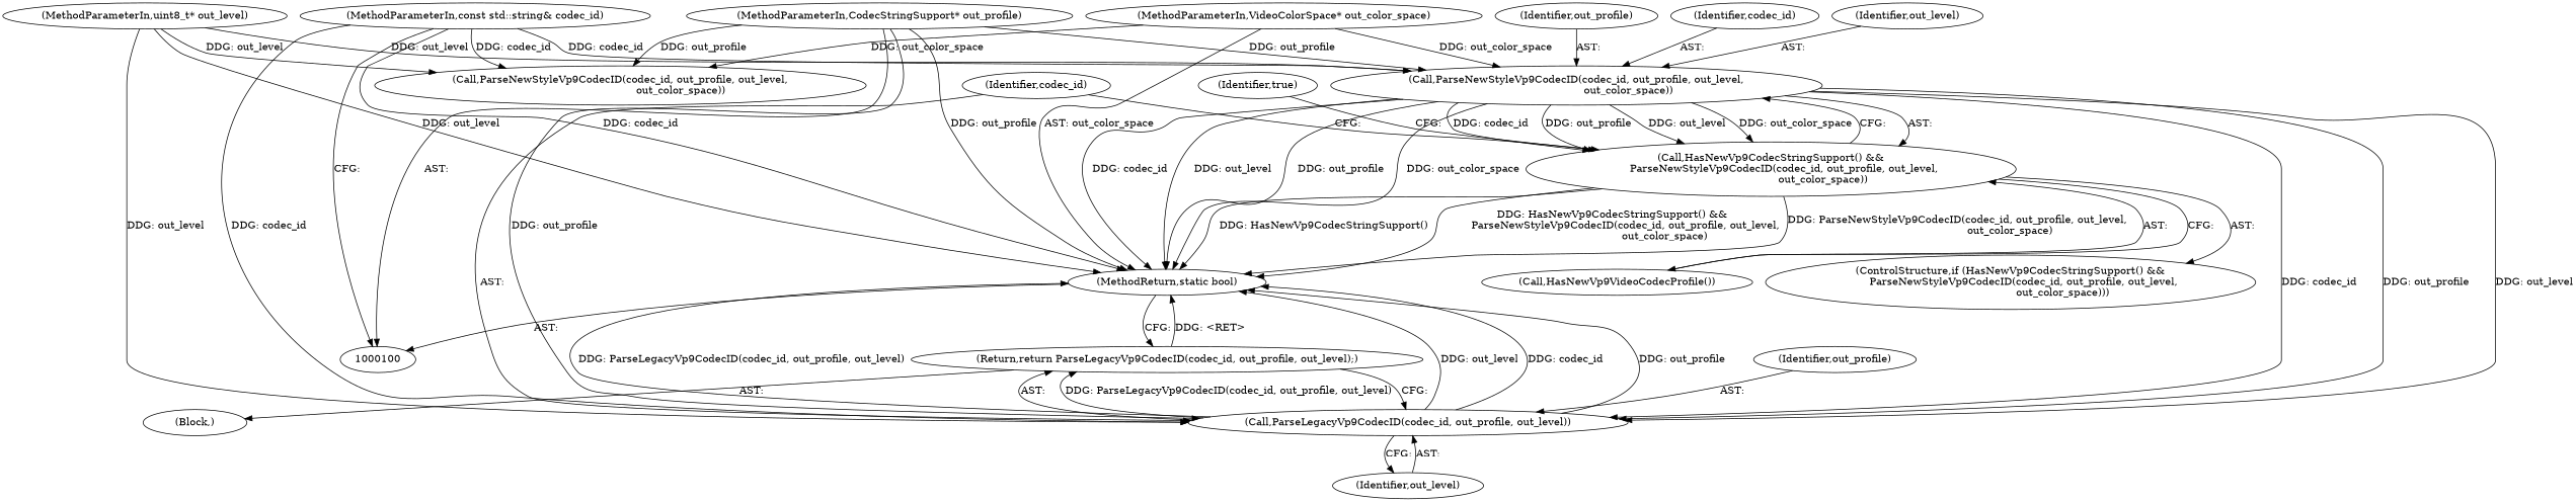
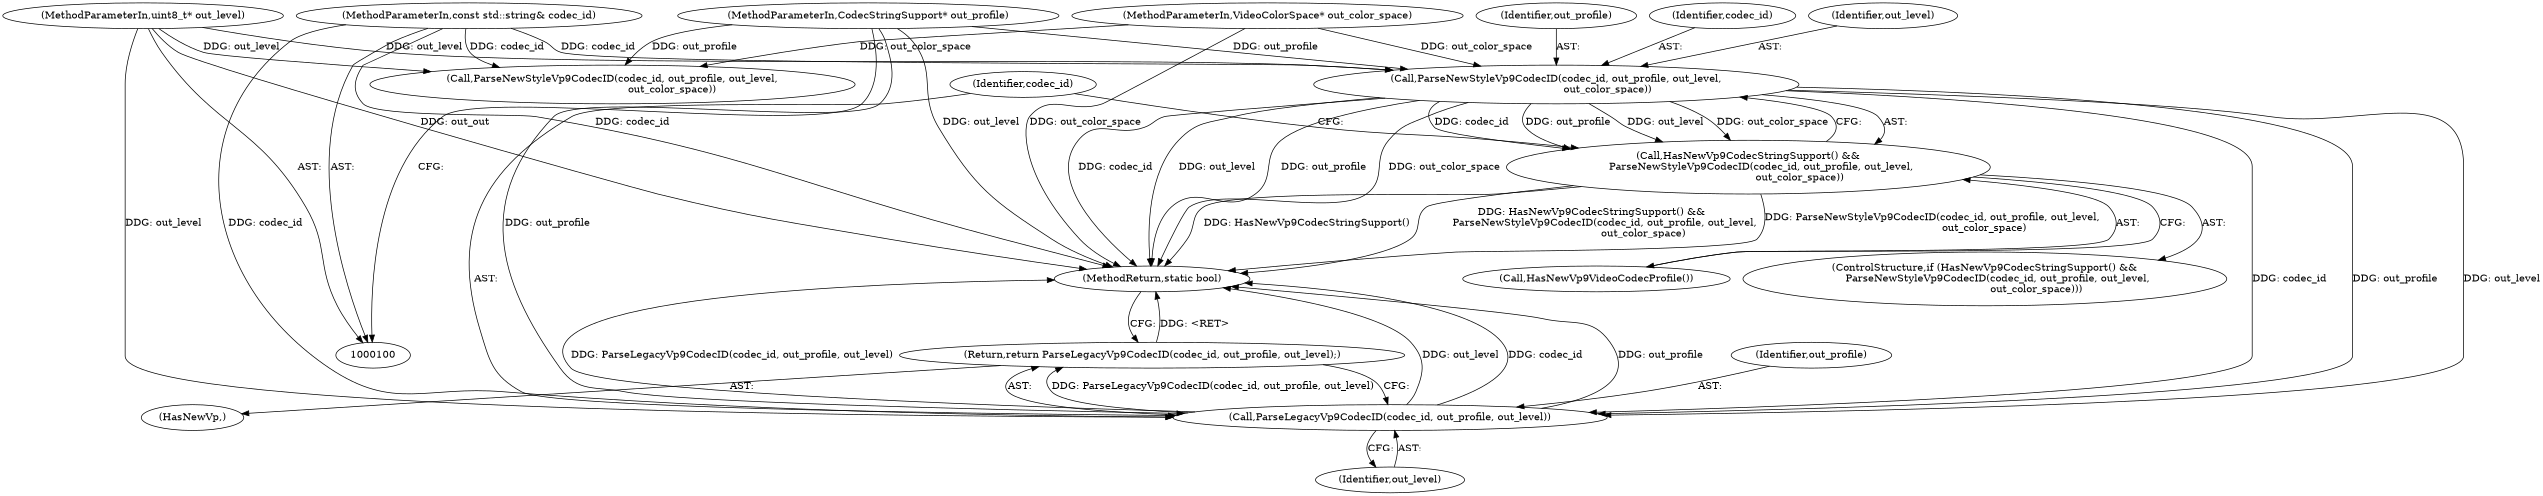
  digraph {
    n1 [label="(Call,ParseNewStyleVp9CodecID(codec_id, out_profile, out_level,\n                                out_color_space))"]
    n2 [label="(Call,HasNewVp9CodecStringSupport() &&\n        ParseNewStyleVp9CodecID(codec_id, out_profile, out_level,\n                                out_color_space))"]
    n3 [label="(Call,ParseLegacyVp9CodecID(codec_id, out_profile, out_level))"]
    n4 [label="(MethodReturn,static bool)"]
    n5 [label="(Call,HasNewVp9VideoCodecProfile())"]
    n6 [label="(ControlStructure,if (HasNewVp9CodecStringSupport() &&\n        ParseNewStyleVp9CodecID(codec_id, out_profile, out_level,\n                                out_color_space)))"]
    n7 [label="(Return,return ParseLegacyVp9CodecID(codec_id, out_profile, out_level);)"]
    n8 [label="(Identifier,out_level)"]
    n9 [label="(MethodParameterIn,const std::string& codec_id)"]
    n10 [label="(Call,ParseNewStyleVp9CodecID(codec_id, out_profile, out_level,\n                                     out_color_space))"]
    1000100
    n12 [label="(MethodParameterIn,CodecStringSupport* out_profile)"]
    n13 [label="(MethodParameterIn,uint8_t* out_level)"]
    n14 [label="(MethodParameterIn,VideoColorSpace* out_color_space)"]
-   n15 [label="(Block,)"]
+   n15 [label="(HasNewVp,)"]
    n16 [label="(Identifier,codec_id)"]
    n17 [label="(Identifier,codec_id)"]
    n18 [label="(Identifier,out_level)"]
    n19 [label="(Identifier,out_profile)"]
    n20 [label="(Identifier,out_profile)"]
-   n21 [label="(Identifier,true)"]
    n1 -> n2 [label="AST: "]
    n1 -> n2 [label="DDG: codec_id"]
    n1 -> n2 [label="DDG: out_profile"]
    n1 -> n2 [label="DDG: out_level"]
    n1 -> n2 [label="DDG: out_color_space"]
    n1 -> n3 [label="DDG: codec_id"]
    n1 -> n3 [label="DDG: out_profile"]
    n1 -> n3 [label="DDG: out_level"]
    n1 -> n4 [label="DDG: codec_id"]
    n1 -> n4 [label="DDG: out_level"]
    n1 -> n4 [label="DDG: out_profile"]
    n1 -> n4 [label="DDG: out_color_space"]
    n2 -> n1 [label="CFG: "]
    n2 -> n4 [label="DDG: HasNewVp9CodecStringSupport()"]
    n2 -> n4 [label="DDG: HasNewVp9CodecStringSupport() &&\n        ParseNewStyleVp9CodecID(codec_id, out_profile, out_level,\n                                out_color_space)"]
    n2 -> n4 [label="DDG: ParseNewStyleVp9CodecID(codec_id, out_profile, out_level,\n                                out_color_space)"]
    n2 -> n5 [label="CFG: "]
    n2 -> n6 [label="AST: "]
    n3 -> n4 [label="DDG: out_profile"]
    n3 -> n4 [label="DDG: ParseLegacyVp9CodecID(codec_id, out_profile, out_level)"]
    n3 -> n4 [label="DDG: out_level"]
    n3 -> n4 [label="DDG: codec_id"]
    n3 -> n7 [label="AST: "]
    n3 -> n7 [label="DDG: ParseLegacyVp9CodecID(codec_id, out_profile, out_level)"]
    n3 -> n8 [label="CFG: "]
    n4 -> n7 [label="CFG: "]
    n5 -> n2 [label="AST: "]
    n7 -> n3 [label="CFG: "]
    n7 -> n4 [label="DDG: <RET>"]
    n7 -> n15 [label="AST: "]
    n8 -> n3 [label="AST: "]
    n9 -> n1 [label="DDG: codec_id"]
    n9 -> n3 [label="DDG: codec_id"]
    n9 -> n4 [label="DDG: codec_id"]
    n9 -> n10 [label="DDG: codec_id"]
-   n9 -> 1000100 [label="CFG: "]
+   n9 -> 1000100 [label="AST: "]
    n12 -> n1 [label="DDG: out_profile"]
    n12 -> n3 [label="DDG: out_profile"]
-   n12 -> n4 [label="DDG: out_profile"]
+   n12 -> n4 [label="DDG: out_level"]
    n12 -> n10 [label="DDG: out_profile"]
-   n12 -> 1000100 [label="AST: "]
+   n12 -> 1000100 [label="CFG: "]
    n13 -> n1 [label="DDG: out_level"]
    n13 -> n3 [label="DDG: out_level"]
-   n13 -> n4 [label="DDG: out_level"]
+   n13 -> n4 [label="DDG: out_out"]
    n13 -> n10 [label="DDG: out_level"]
-   n4 -> 1000100 [label="AST: "]
+   n13 -> 1000100 [label="AST: "]
    n14 -> n1 [label="DDG: out_color_space"]
-   n14 -> n4 [label="AST: out_color_space"]
+   n14 -> n4 [label="DDG: out_color_space"]
    n14 -> n10 [label="DDG: out_color_space"]
    n16 -> n2 [label="CFG: "]
    n16 -> n3 [label="AST: "]
    n17 -> n1 [label="AST: "]
    n18 -> n1 [label="AST: "]
    n19 -> n1 [label="AST: "]
    n20 -> n3 [label="AST: "]
-   n21 -> n2 [label="CFG: "]
  }
